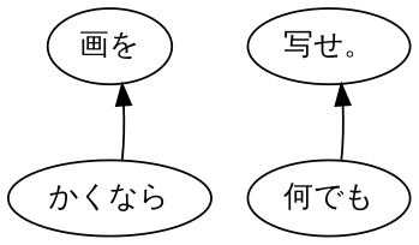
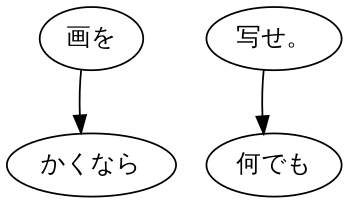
  digraph {
    fontname="Roboto Condensed"
    node [fontname="Roboto Condensed"]
    edge [fontname="Roboto Condensed"]
    n1 [label="画を"]
    n2 [label="かくなら"]
    n3 [label="写せ。"]
    n4 [label="何でも"]
-   n2 -> n1
-   n4 -> n3
+   n1 -> n2
+   n3 -> n4
  }
